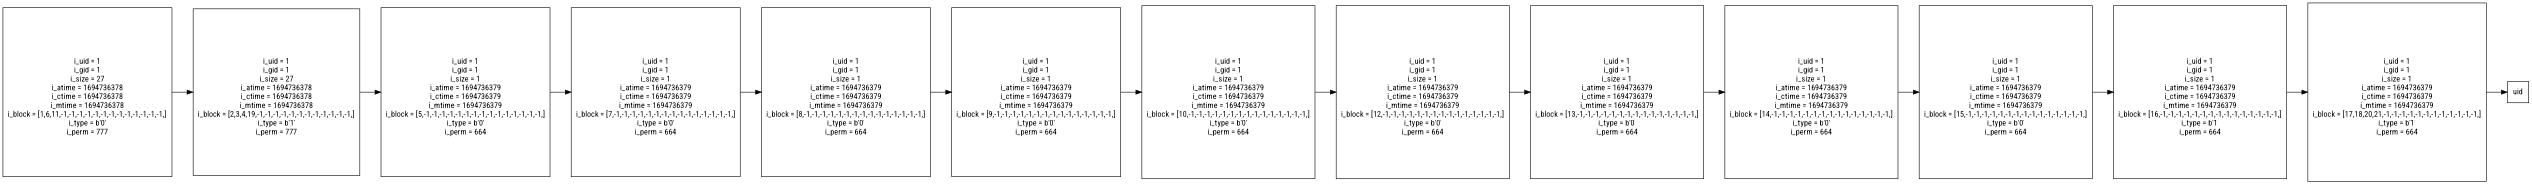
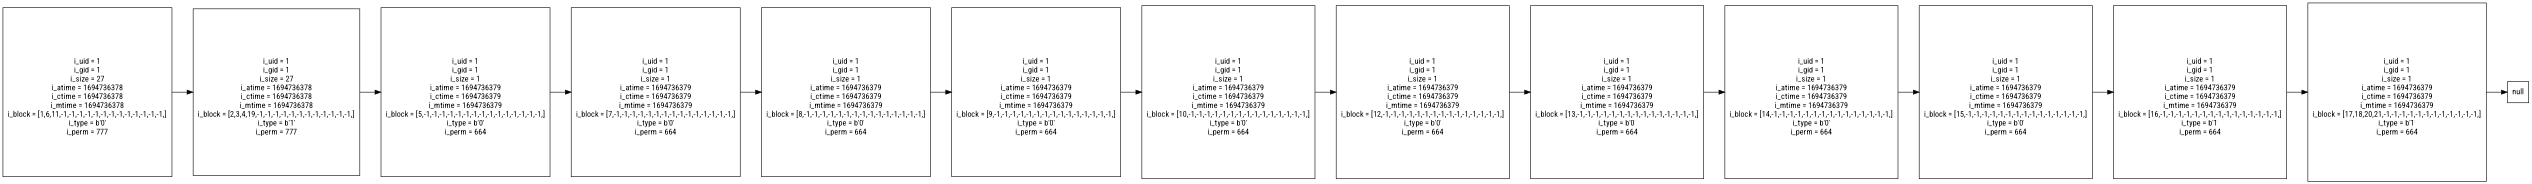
  digraph {
    rankdir=LR
    fontname="Roboto Condensed"
    node [shape=square fontname="Roboto Condensed"]
    edge [fontname="Roboto Condensed"]
    n1 [label="\ni_uid = 1\ni_gid = 1\ni_size = 27\ni_atime = 1694736378\ni_ctime = 1694736378\ni_mtime = 1694736378\ni_block = [1,6,11,-1,-1,-1,-1,-1,-1,-1,-1,-1,-1,-1,-1,-1,]\ni_type = b'0'\ni_perm = 777\n"]
    n2 [label="\ni_uid = 1\ni_gid = 1\ni_size = 27\ni_atime = 1694736378\ni_ctime = 1694736378\ni_mtime = 1694736378\ni_block = [2,3,4,19,-1,-1,-1,-1,-1,-1,-1,-1,-1,-1,-1,-1,]\ni_type = b'1'\ni_perm = 777\n"]
    n3 [label="\ni_uid = 1\ni_gid = 1\ni_size = 1\ni_atime = 1694736379\ni_ctime = 1694736379\ni_mtime = 1694736379\ni_block = [5,-1,-1,-1,-1,-1,-1,-1,-1,-1,-1,-1,-1,-1,-1,-1,]\ni_type = b'0'\ni_perm = 664\n"]
    n4 [label="\ni_uid = 1\ni_gid = 1\ni_size = 1\ni_atime = 1694736379\ni_ctime = 1694736379\ni_mtime = 1694736379\ni_block = [7,-1,-1,-1,-1,-1,-1,-1,-1,-1,-1,-1,-1,-1,-1,-1,]\ni_type = b'0'\ni_perm = 664\n"]
    n5 [label="\ni_uid = 1\ni_gid = 1\ni_size = 1\ni_atime = 1694736379\ni_ctime = 1694736379\ni_mtime = 1694736379\ni_block = [8,-1,-1,-1,-1,-1,-1,-1,-1,-1,-1,-1,-1,-1,-1,-1,]\ni_type = b'0'\ni_perm = 664\n"]
    n6 [label="\ni_uid = 1\ni_gid = 1\ni_size = 1\ni_atime = 1694736379\ni_ctime = 1694736379\ni_mtime = 1694736379\ni_block = [9,-1,-1,-1,-1,-1,-1,-1,-1,-1,-1,-1,-1,-1,-1,-1,]\ni_type = b'0'\ni_perm = 664\n"]
    n7 [label="\ni_uid = 1\ni_gid = 1\ni_size = 1\ni_atime = 1694736379\ni_ctime = 1694736379\ni_mtime = 1694736379\ni_block = [10,-1,-1,-1,-1,-1,-1,-1,-1,-1,-1,-1,-1,-1,-1,-1,]\ni_type = b'0'\ni_perm = 664\n"]
    n8 [label="\ni_uid = 1\ni_gid = 1\ni_size = 1\ni_atime = 1694736379\ni_ctime = 1694736379\ni_mtime = 1694736379\ni_block = [12,-1,-1,-1,-1,-1,-1,-1,-1,-1,-1,-1,-1,-1,-1,-1,]\ni_type = b'0'\ni_perm = 664\n"]
    n9 [label="\ni_uid = 1\ni_gid = 1\ni_size = 1\ni_atime = 1694736379\ni_ctime = 1694736379\ni_mtime = 1694736379\ni_block = [13,-1,-1,-1,-1,-1,-1,-1,-1,-1,-1,-1,-1,-1,-1,-1,]\ni_type = b'0'\ni_perm = 664\n"]
    n10 [label="\ni_uid = 1\ni_gid = 1\ni_size = 1\ni_atime = 1694736379\ni_ctime = 1694736379\ni_mtime = 1694736379\ni_block = [14,-1,-1,-1,-1,-1,-1,-1,-1,-1,-1,-1,-1,-1,-1,-1,]\ni_type = b'0'\ni_perm = 664\n"]
    n11 [label="\ni_uid = 1\ni_gid = 1\ni_size = 1\ni_atime = 1694736379\ni_ctime = 1694736379\ni_mtime = 1694736379\ni_block = [15,-1,-1,-1,-1,-1,-1,-1,-1,-1,-1,-1,-1,-1,-1,-1,]\ni_type = b'0'\ni_perm = 664\n"]
    n12 [label="\ni_uid = 1\ni_gid = 1\ni_size = 1\ni_atime = 1694736379\ni_ctime = 1694736379\ni_mtime = 1694736379\ni_block = [16,-1,-1,-1,-1,-1,-1,-1,-1,-1,-1,-1,-1,-1,-1,-1,]\ni_type = b'1'\ni_perm = 664\n"]
    n13 [label="\ni_uid = 1\ni_gid = 1\ni_size = 1\ni_atime = 1694736379\ni_ctime = 1694736379\ni_mtime = 1694736379\ni_block = [17,18,20,21,-1,-1,-1,-1,-1,-1,-1,-1,-1,-1,-1,-1,]\ni_type = b'1'\ni_perm = 664\n"]
-   null [label=uid]
+   null
    n1 -> n2
    n2 -> n3
    n3 -> n4
    n4 -> n5
    n5 -> n6
    n6 -> n7
    n7 -> n8
    n8 -> n9
    n9 -> n10
    n10 -> n11
    n11 -> n12
    n12 -> n13
    n13 -> null
  }
